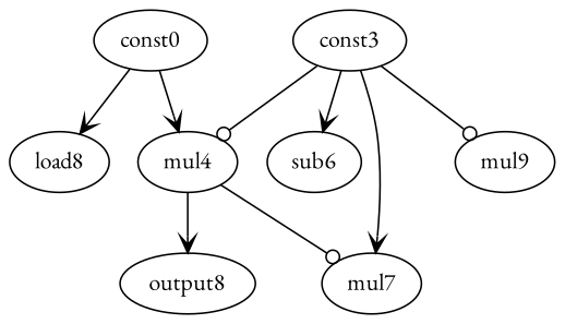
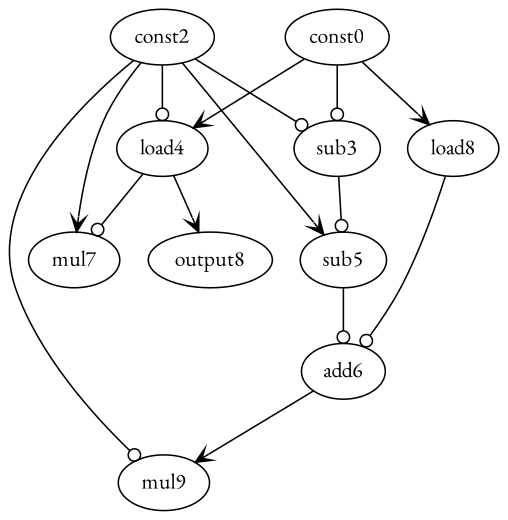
  digraph {
    fontname="EB Garamond"
    node [fontname="EB Garamond" opcode=const]
    edge [arrowhead=odot fontname="EB Garamond" operand=0]
    n1 [label=load8 opcode=load]
    const0
-   mul4 [opcode=mul]
-   sub5 [opcode=sub label=sub6]
+   sub3 [opcode=sub]
+   mul4 [opcode=mul label=load4]
+   add6 [opcode=add]
+   sub5 [opcode=sub]
    mul7 [opcode=mul]
    output8 [opcode=output]
    n9 [label=mul9 opcode=store]
-   const2 [label=const3]
+   const2
+   n1 -> add6
    const0 -> n1 [arrowhead=vee]
+   const0 -> sub3
    const0 -> mul4 [arrowhead=vee]
+   sub3 -> sub5 [operand=1]
    mul4 -> mul7 [operand=1]
    mul4 -> output8 [arrowhead=vee]
+   add6 -> n9 [arrowhead=vee operand=1]
+   sub5 -> add6 [operand=1]
+   const2 -> sub3 [operand=1]
    const2 -> mul4 [operand=1]
    const2 -> sub5 [arrowhead=vee]
    const2 -> mul7 [arrowhead=vee]
    const2 -> n9
  }
